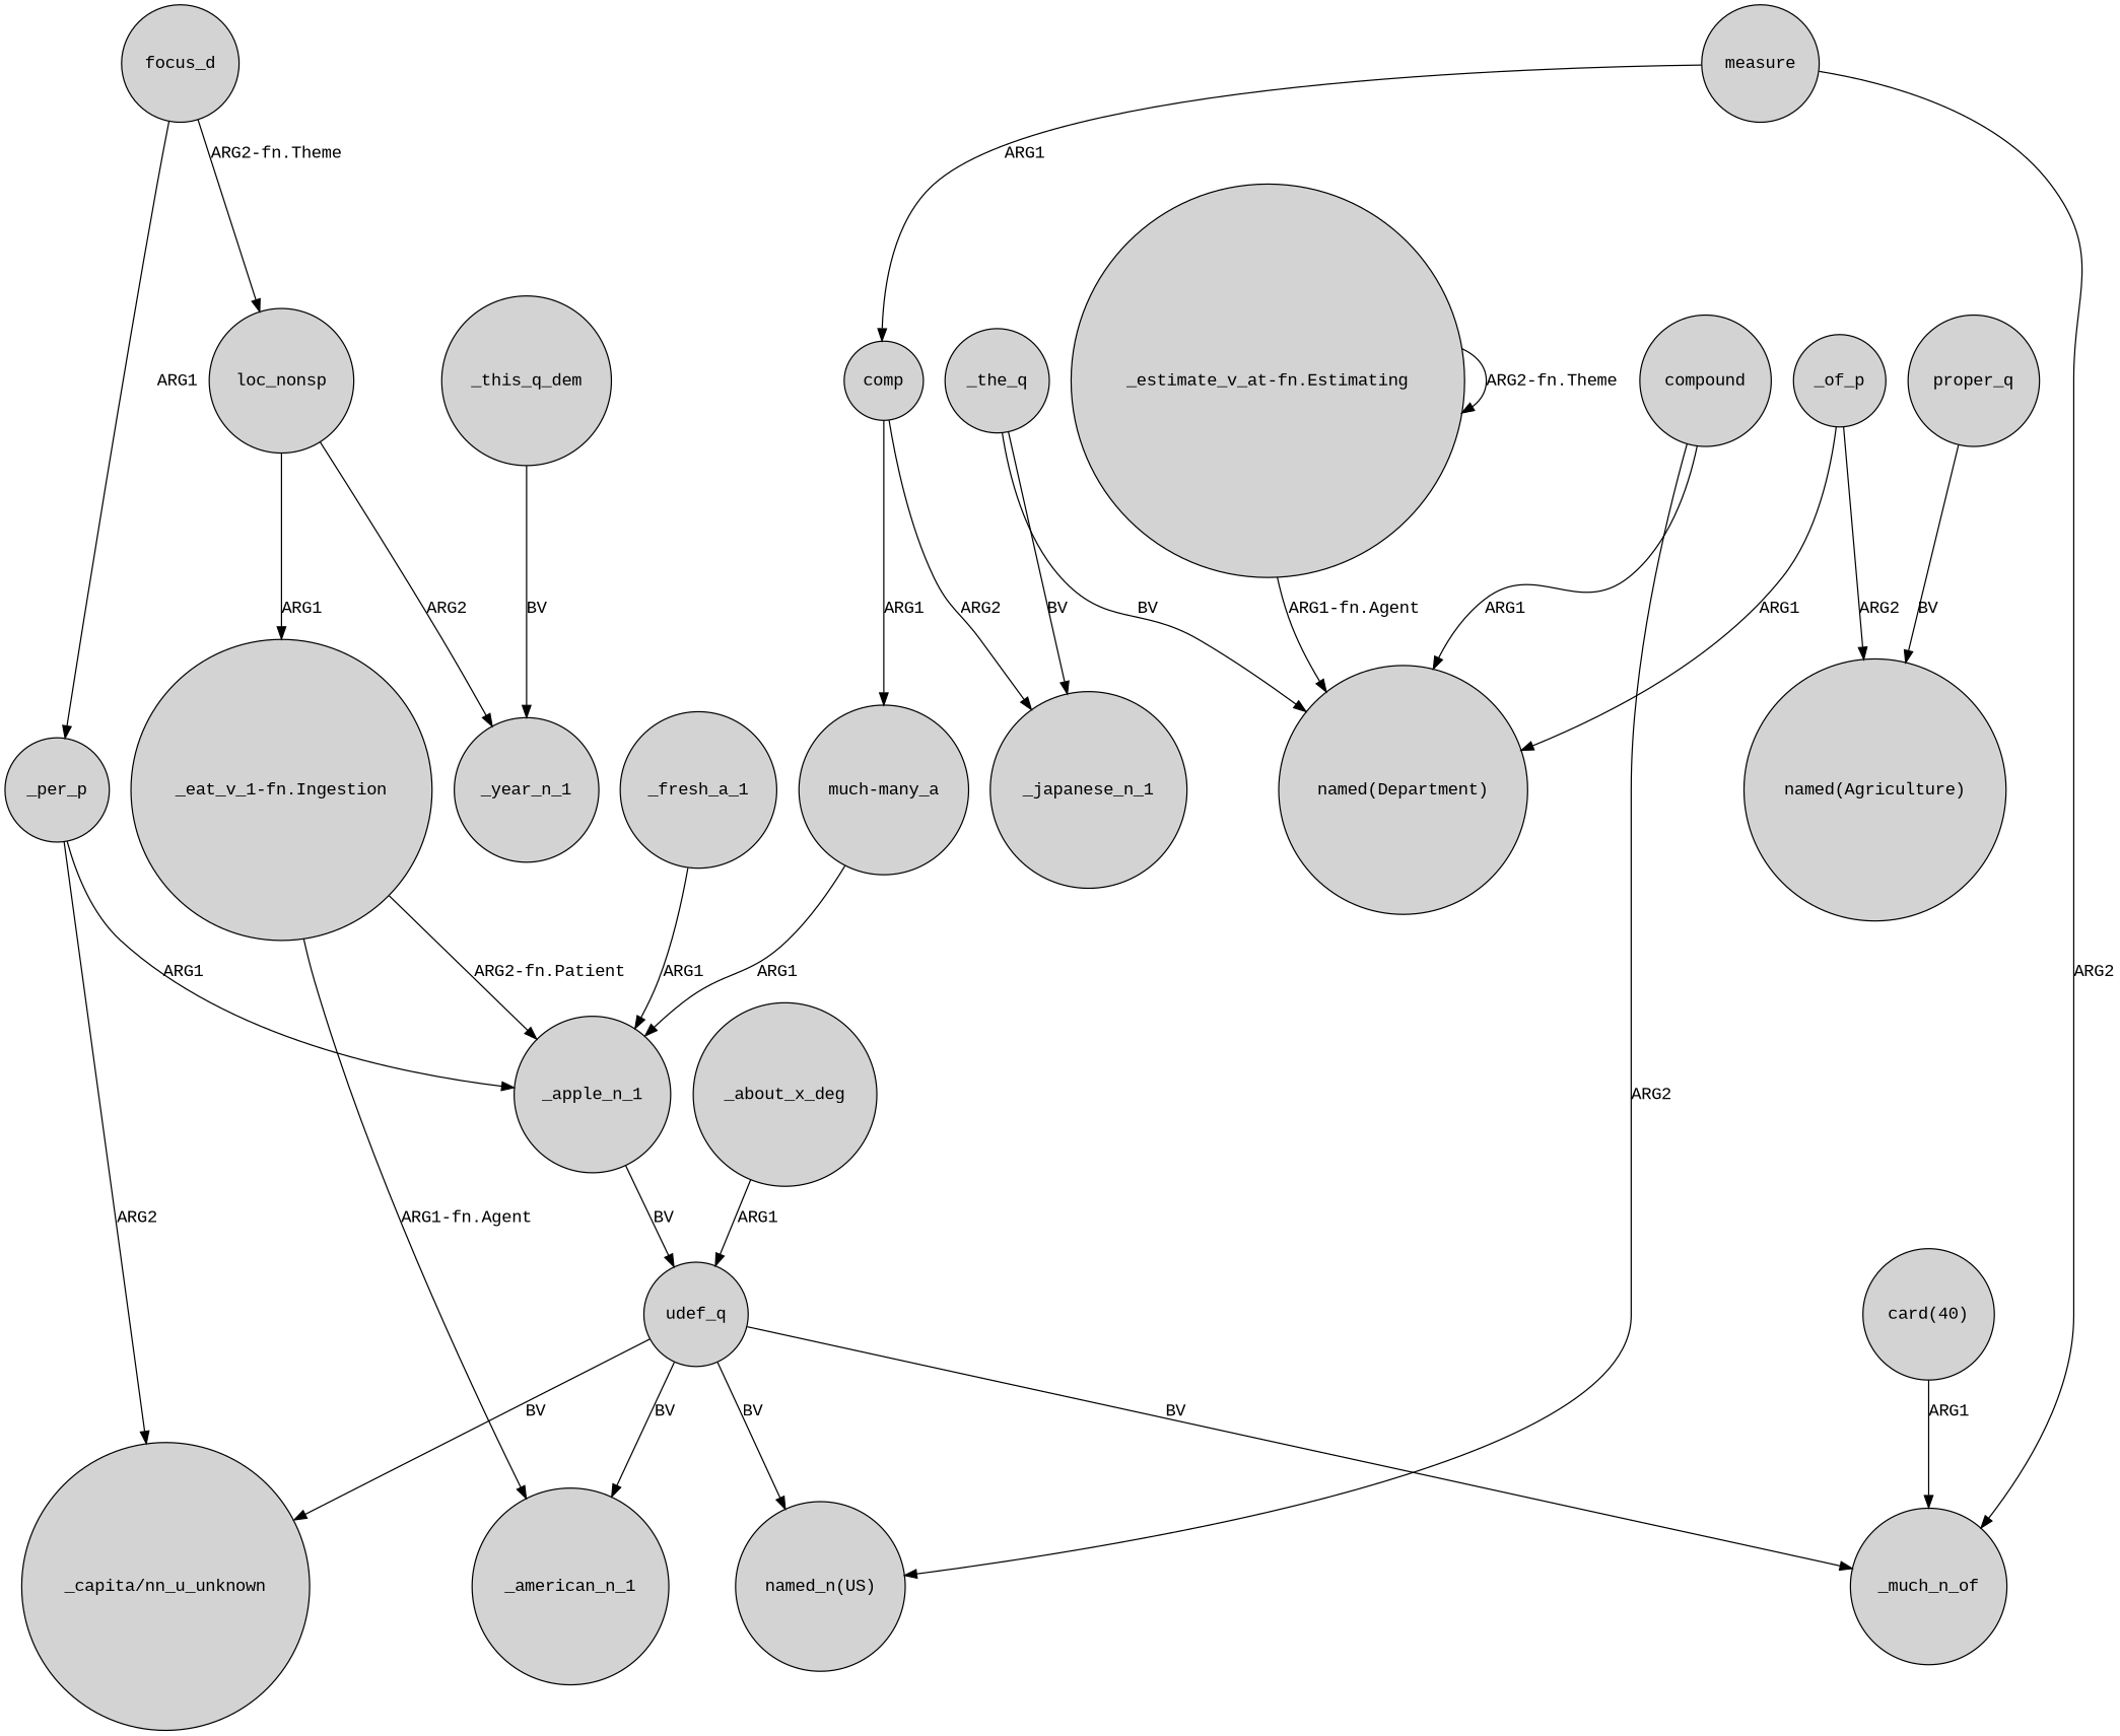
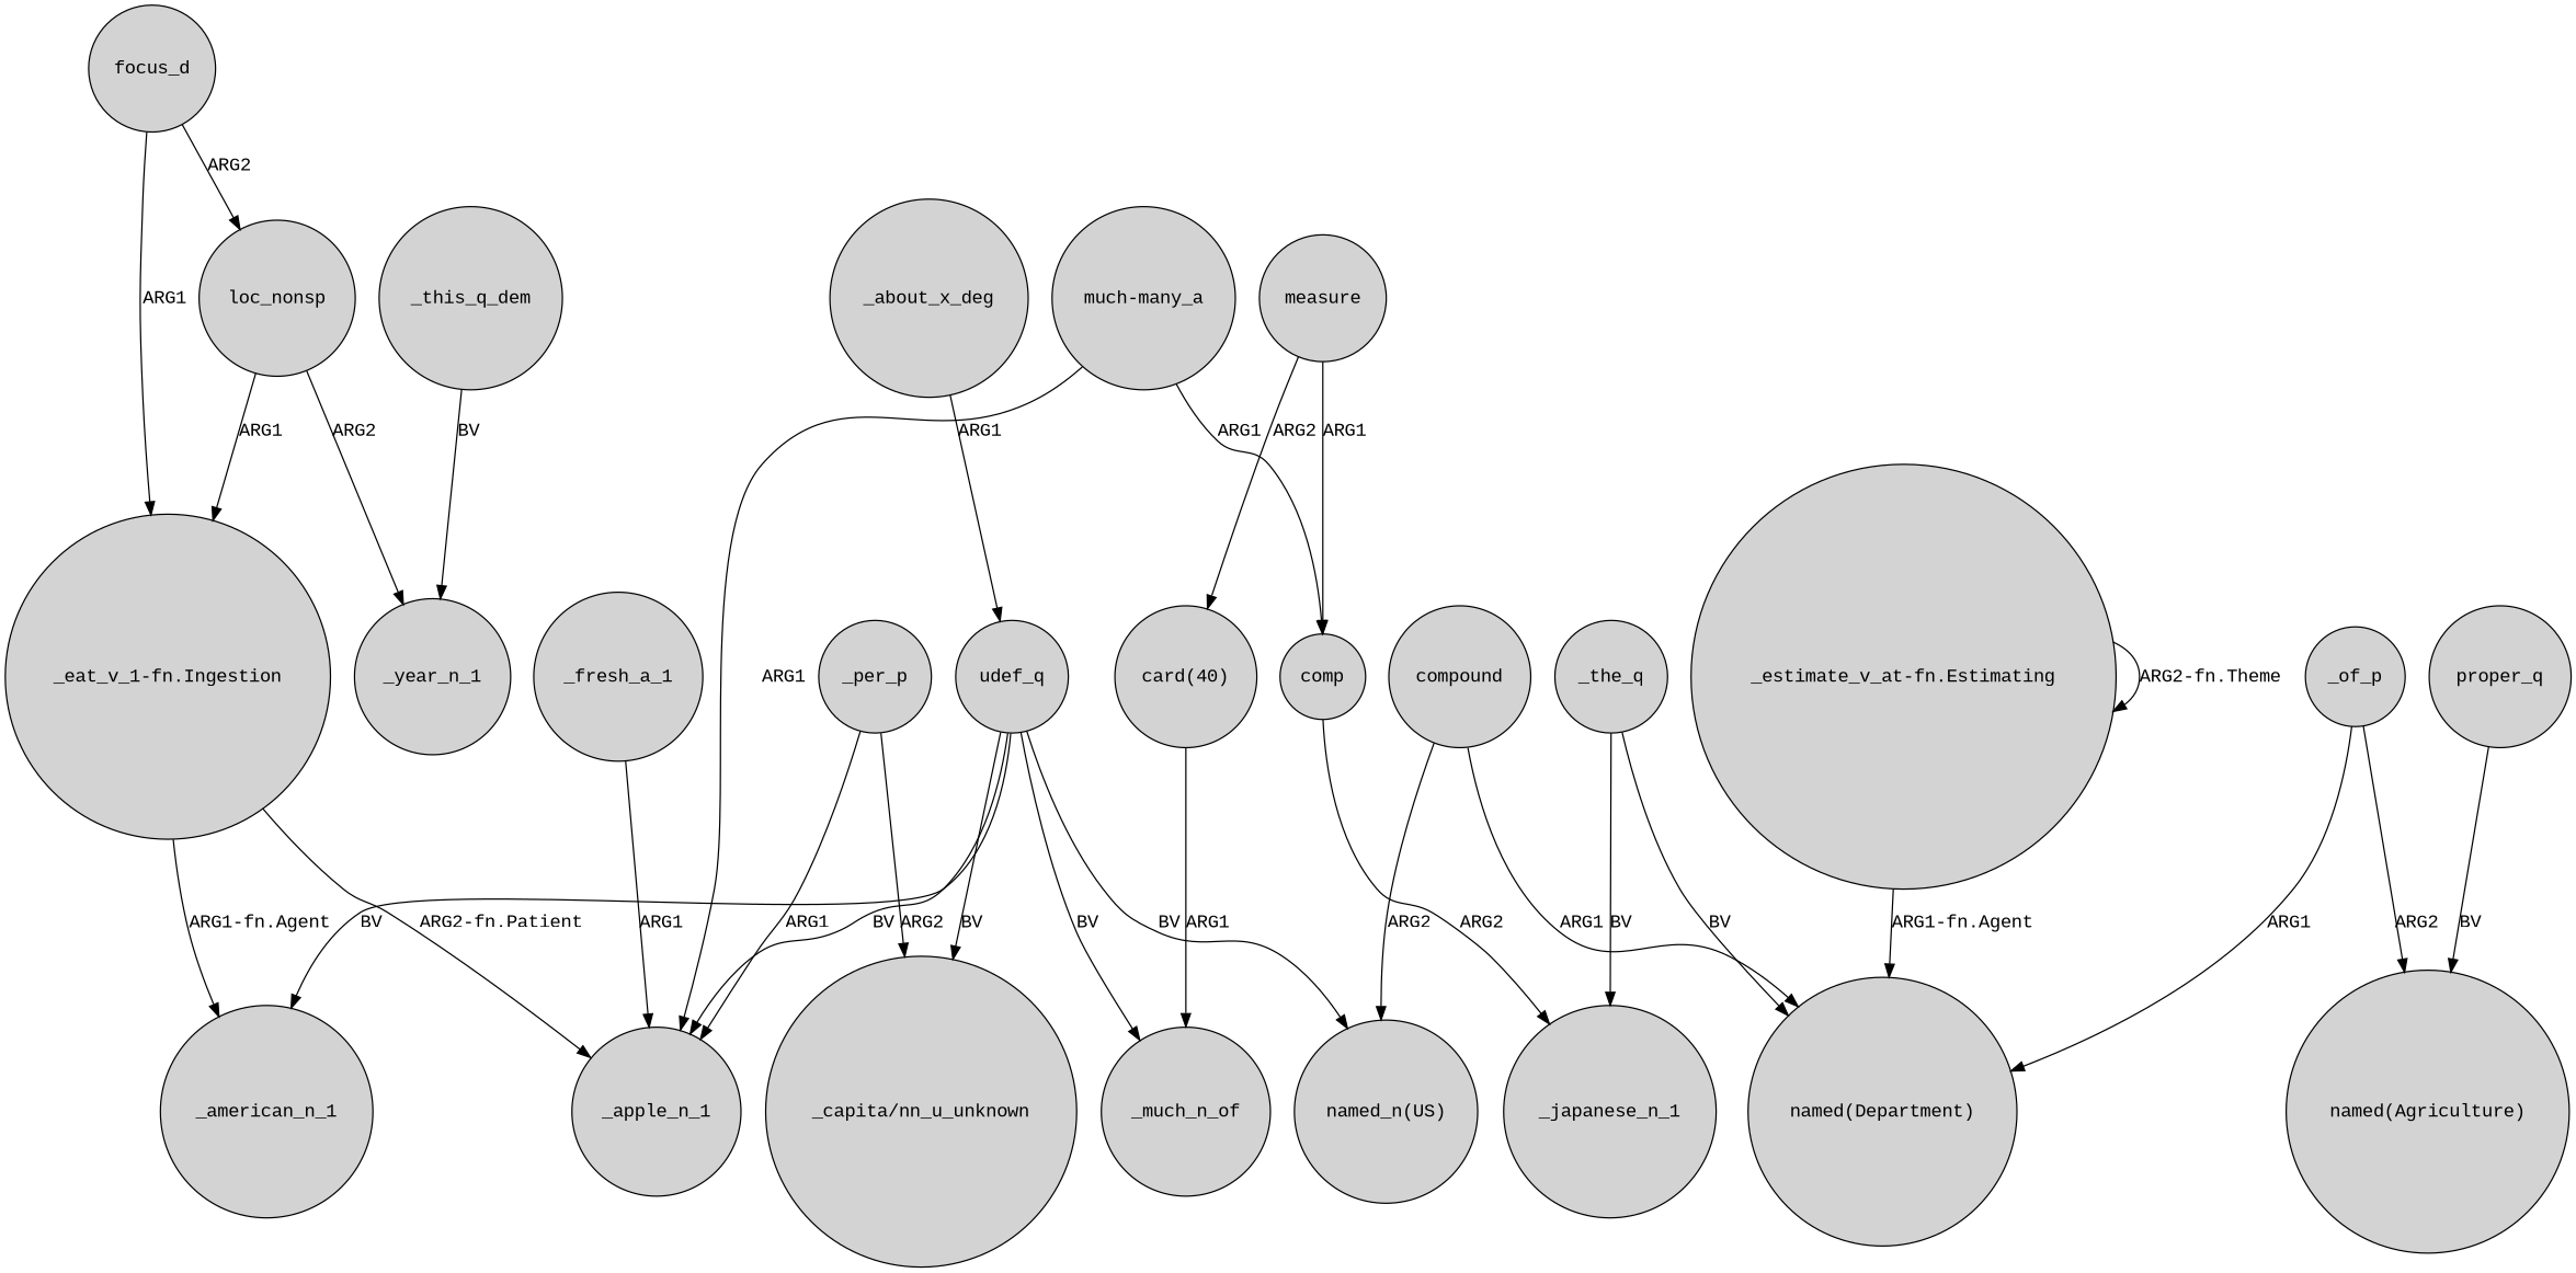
  digraph {
    fontname="Liberation Mono"
    node [fontname="Liberation Mono" shape=circle style=filled]
    edge [fontname="Liberation Mono"]
    focus_d
    loc_nonsp
    "_eat_v_1-fn.Ingestion"
    _year_n_1
    _american_n_1
    _apple_n_1
    "_estimate_v_at-fn.Estimating"
    "named(Department)"
    udef_q
    "named_n(US)"
    n11 [label=_much_n_of]
    "_capita/nn_u_unknown"
    comp
    _japanese_n_1
    "much-many_a"
    "card(40)"
    measure
    _about_x_deg
    compound
    _fresh_a_1
    _the_q
    _of_p
    "named(Agriculture)"
    proper_q
    _per_p
    _this_q_dem
-   focus_d -> loc_nonsp [label="ARG2-fn.Theme"]
-   focus_d -> _per_p [label=ARG1]
+   focus_d -> loc_nonsp [label=ARG2]
+   focus_d -> "_eat_v_1-fn.Ingestion" [label=ARG1]
    loc_nonsp -> "_eat_v_1-fn.Ingestion" [label=ARG1]
    loc_nonsp -> _year_n_1 [label=ARG2]
    "_eat_v_1-fn.Ingestion" -> _american_n_1 [label="ARG1-fn.Agent"]
    "_eat_v_1-fn.Ingestion" -> _apple_n_1 [label="ARG2-fn.Patient"]
    "_estimate_v_at-fn.Estimating" -> "_estimate_v_at-fn.Estimating" [label="ARG2-fn.Theme"]
    "_estimate_v_at-fn.Estimating" -> "named(Department)" [label="ARG1-fn.Agent"]
    udef_q -> _american_n_1 [label=BV]
-   _apple_n_1 -> udef_q [label=BV]
+   udef_q -> _apple_n_1 [label=BV]
    udef_q -> "named_n(US)" [label=BV]
    udef_q -> n11 [label=BV]
    udef_q -> "_capita/nn_u_unknown" [label=BV]
    comp -> _japanese_n_1 [label=ARG2]
-   comp -> "much-many_a" [label=ARG1]
+   "much-many_a" -> comp [label=ARG1]
    "much-many_a" -> _apple_n_1 [label=ARG1]
    "card(40)" -> n11 [label=ARG1]
-   measure -> n11 [label=ARG2]
+   measure -> "card(40)" [label=ARG2]
    measure -> comp [label=ARG1]
    _about_x_deg -> udef_q [label=ARG1]
    compound -> "named(Department)" [label=ARG1]
    compound -> "named_n(US)" [label=ARG2]
    _fresh_a_1 -> _apple_n_1 [label=ARG1]
    _the_q -> "named(Department)" [label=BV]
    _the_q -> _japanese_n_1 [label=BV]
    _of_p -> "named(Department)" [label=ARG1]
    _of_p -> "named(Agriculture)" [label=ARG2]
    proper_q -> "named(Agriculture)" [label=BV]
    _per_p -> _apple_n_1 [label=ARG1]
    _per_p -> "_capita/nn_u_unknown" [label=ARG2]
    _this_q_dem -> _year_n_1 [label=BV]
  }
